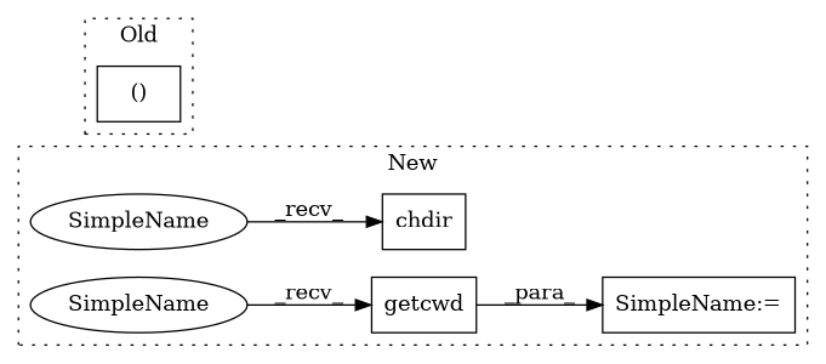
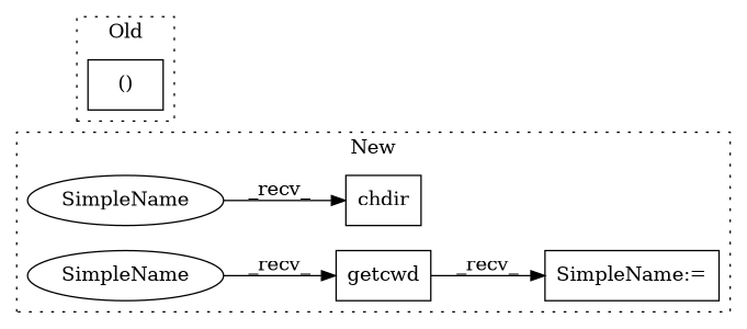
  digraph {
    rankdir=LR
    node [a=32 l=2 shape=box]
    n1 [l="6,1" label=chdir s="3629,3638"]
    n2 [l=8 label=getcwd s=3559]
    n3 [a=7 l=1 label="SimpleName:=" s=3555]
    n4 [a=42 label=SimpleName s=3626 shape=ellipse]
    n5 [a=42 label=SimpleName s=3556 shape=ellipse]
    n6 [a=106 l=67 label="()" s=3546]
    subgraph cluster_1 {
      label=New
      style=dotted
      n1
      n2
      n3
      n4
      n5
    }
    subgraph cluster_2 {
      label=Old
      style=dotted
      n6
    }
-   n2 -> n3 [label=_para_]
+   n2 -> n3 [label=_recv_]
    n4 -> n1 [label=_recv_]
    n5 -> n2 [label=_recv_]
  }
